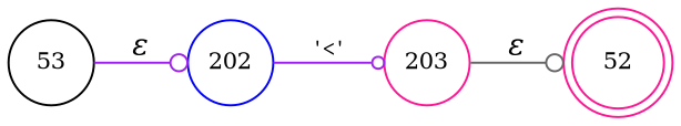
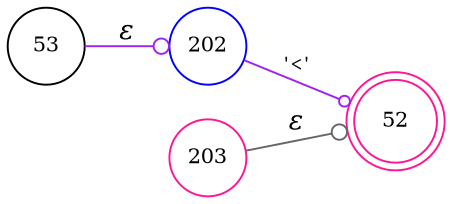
  digraph {
    rankdir=LR
    node [color=deeppink fixedsize=true fontsize=11 shape=circle peripheries=1]
    edge [arrowhead=odot color=purple fontname="Times-Italic"]
    n1 [label=52 shape=doublecircle width=.6 peripheries=""]
    n2 [color=black label=53 width=.55]
    n3 [color=blue label=202 width=.55]
    n4 [label=203 width=.55]
    n2 -> n3 [label="&epsilon;"]
-   n3 -> n4 [arrowsize=.7 fontname=Courier fontsize=11 label="'<'"]
+   n3 -> n1 [arrowsize=.7 fontname=Courier fontsize=11 label="'<'"]
    n4 -> n1 [color=gray40 label="&epsilon;"]
  }
